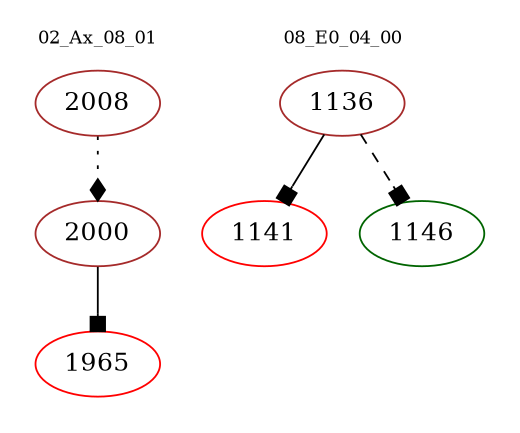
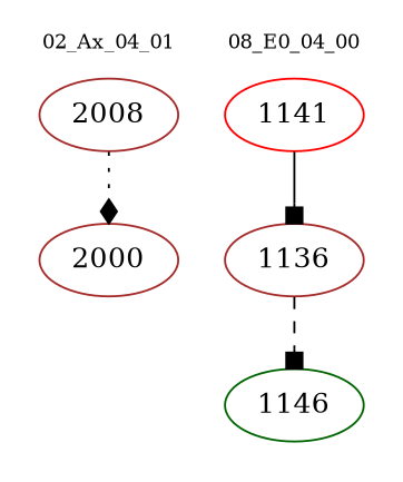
  digraph {
    node [color=brown]
    edge [arrowhead=box color=black style=solid]
    n1 [label=2008]
    n2 [label=2000]
-   n3 [color=red label=1965]
    n4 [color=red label=1141]
    n5 [label=1136]
    n6 [color=darkgreen label=1146]
    subgraph cluster_1 {
      color=white
      fontsize=10
-     label="02_Ax_08_01"
+     label="02_Ax_04_01"
      n1
      n2
-     n3
    }
    subgraph cluster_2 {
      color=white
      fontsize=10
      label="08_E0_04_00"
      n4
      n5
      n6
    }
    n1 -> n2 [arrowhead=diamond style=dotted]
-   n2 -> n3
-   n5 -> n4
+   n4 -> n5
    n5 -> n6 [style=dashed]
  }
